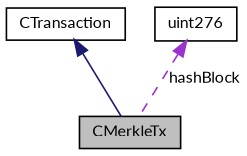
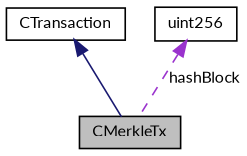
  digraph {
    fontname=Lato
    node [color=black fillcolor=white fontname=Lato fontsize=10 shape=record style=filled]
    edge [dir=back fontname=Lato fontsize=10 labelfontname=Helvetica labelfontsize=10]
    n1 [fillcolor=grey75 fontcolor=black height=0.2 label=CMerkleTx width=0.4]
    n2 [height=0.2 label=CTransaction width=0.4]
-   n3 [height=0.2 label=uint276 width=0.4]
+   n3 [height=0.2 label=uint256 width=0.4]
    n2 -> n1 [color=midnightblue style=solid]
    n3 -> n1 [color=darkorchid3 label=" hashBlock" style=dashed]
  }
